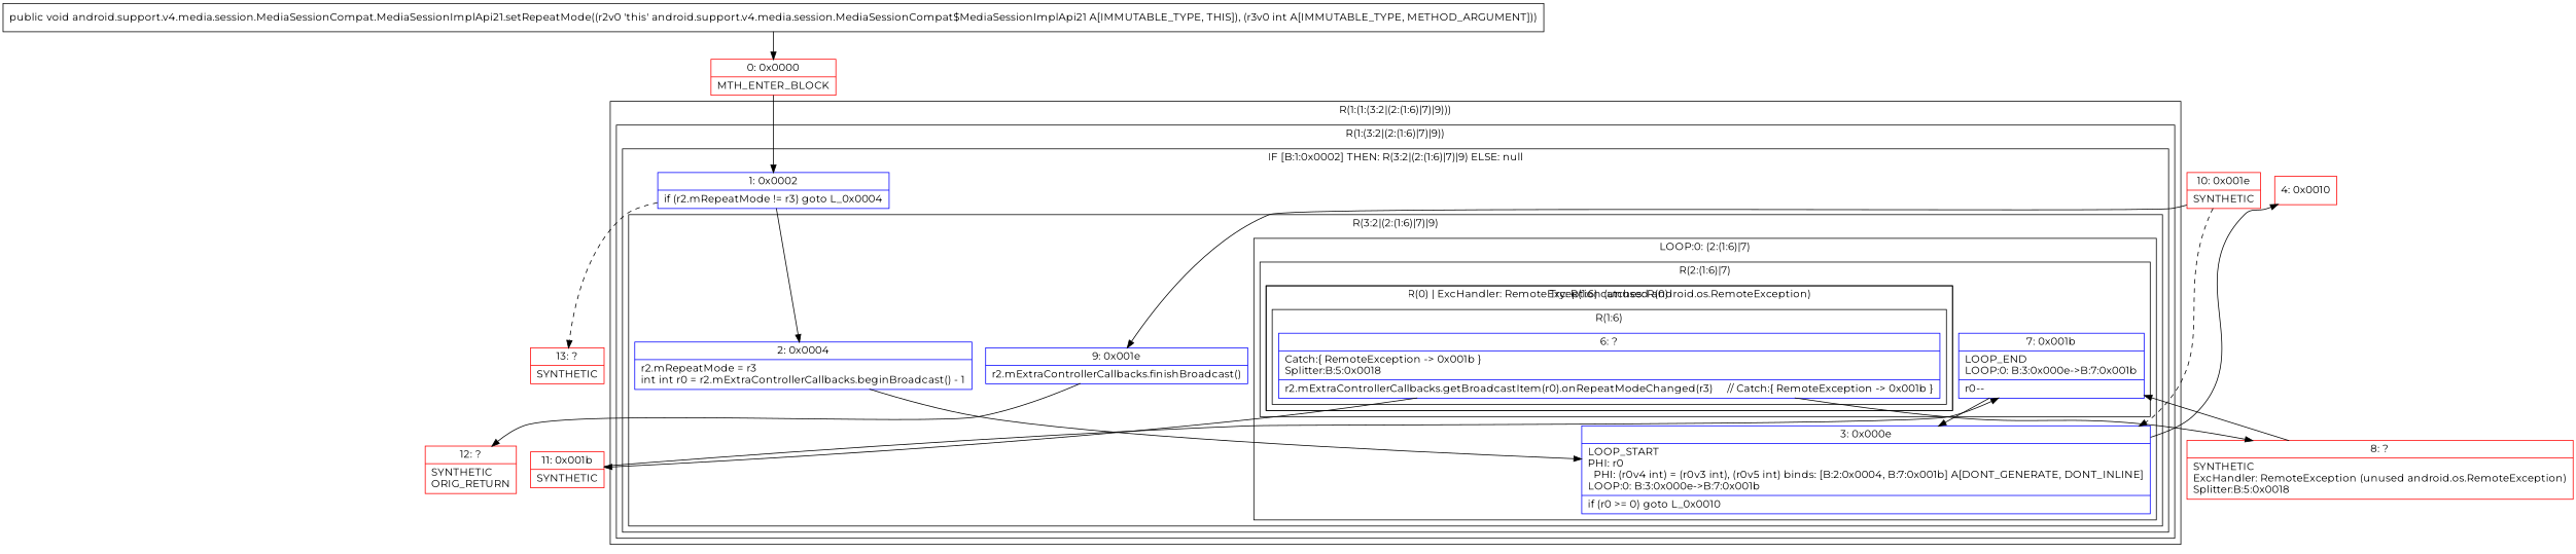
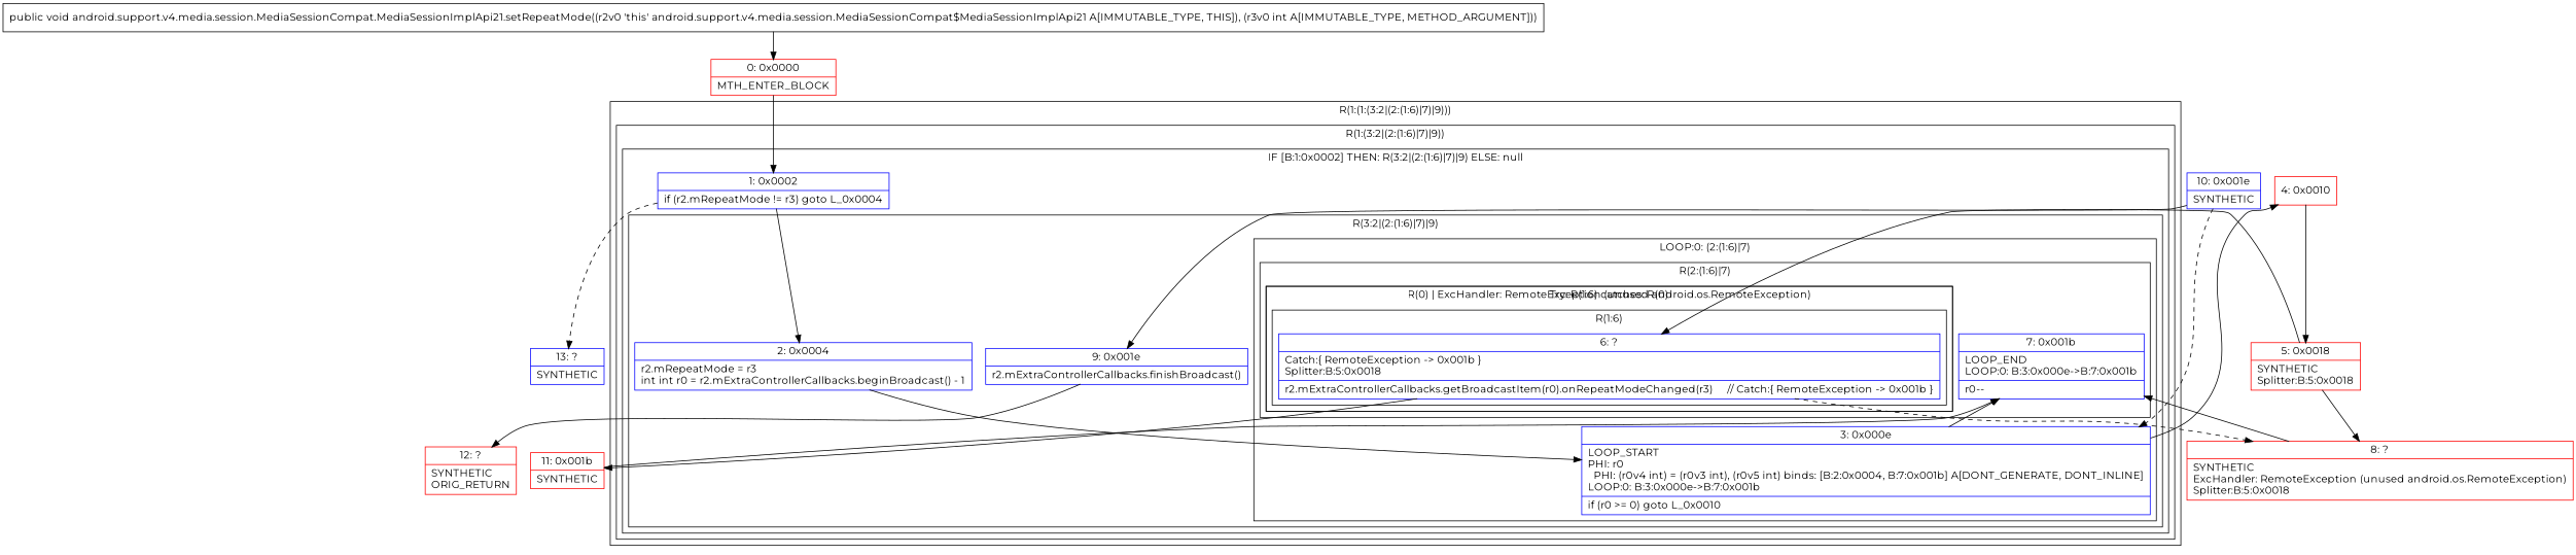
  digraph {
    fontname=Montserrat
    node [color=red fontname=Montserrat shape=record]
    edge [fontname=Montserrat]
    n1 [color=blue label="{6\:\ ?|Catch:\{ RemoteException \-\> 0x001b \}\lSplitter:B:5:0x0018\l|r2.mExtraControllerCallbacks.getBroadcastItem(r0).onRepeatModeChanged(r3)     \/\/ Catch:\{ RemoteException \-\> 0x001b \}\l}"]
    n2 [color=blue label="{7\:\ 0x001b|LOOP_END\lLOOP:0: B:3:0x000e\-\>B:7:0x001b\l|r0\-\-\l}"]
    n3 [color=blue label="{3\:\ 0x000e|LOOP_START\lPHI: r0 \l  PHI: (r0v4 int) = (r0v3 int), (r0v5 int) binds: [B:2:0x0004, B:7:0x001b] A[DONT_GENERATE, DONT_INLINE]\lLOOP:0: B:3:0x000e\-\>B:7:0x001b\l|if (r0 \>= 0) goto L_0x0010\l}"]
    n4 [color=blue label="{2\:\ 0x0004|r2.mRepeatMode = r3\lint int r0 = r2.mExtraControllerCallbacks.beginBroadcast() \- 1\l}"]
    n5 [color=blue label="{9\:\ 0x001e|r2.mExtraControllerCallbacks.finishBroadcast()\l}"]
    n6 [color=blue label="{1\:\ 0x0002|if (r2.mRepeatMode != r3) goto L_0x0004\l}"]
    n7 [label="{8\:\ ?|SYNTHETIC\lExcHandler: RemoteException (unused android.os.RemoteException)\lSplitter:B:5:0x0018\l}"]
    n8 [label="{11\:\ 0x001b|SYNTHETIC\l}"]
    n9 [label="{4\:\ 0x0010}"]
    n10 [label="{12\:\ ?|SYNTHETIC\lORIG_RETURN\l}"]
-   n11 [label="{13\:\ ?|SYNTHETIC\l}"]
-   n13 [label="{10\:\ 0x001e|SYNTHETIC\l}"]
+   n11 [color=blue label="{13\:\ ?|SYNTHETIC\l}"]
+   n12 [label="{5\:\ 0x0018|SYNTHETIC\lSplitter:B:5:0x0018\l}"]
+   n13 [color=blue label="{10\:\ 0x001e|SYNTHETIC\l}"]
    n14 [label="{0\:\ 0x0000|MTH_ENTER_BLOCK\l}"]
    n15 [label="{public void android.support.v4.media.session.MediaSessionCompat.MediaSessionImplApi21.setRepeatMode((r2v0 'this' android.support.v4.media.session.MediaSessionCompat$MediaSessionImplApi21 A[IMMUTABLE_TYPE, THIS]), (r3v0 int A[IMMUTABLE_TYPE, METHOD_ARGUMENT])) }" color=""]
    subgraph cluster_1 {
      label="R(1:(1:(3:2|(2:(1:6)|7)|9)))"
      subgraph cluster_2 {
        label="R(1:(3:2|(2:(1:6)|7)|9))"
        subgraph cluster_3 {
          label="IF [B:1:0x0002] THEN: R(3:2|(2:(1:6)|7)|9) ELSE: null"
          n6
          subgraph cluster_4 {
            label="R(3:2|(2:(1:6)|7)|9)"
            n4
            n5
            subgraph cluster_5 {
              label="LOOP:0: (2:(1:6)|7)"
              n3
              subgraph cluster_6 {
                label="R(2:(1:6)|7)"
                n2
                subgraph cluster_7 {
                  label="Try: R(1:6) catches: R(0)"
                  subgraph cluster_8 {
                    label="R(1:6)"
                    n1
                  }
                  subgraph cluster_9 {
                    label="R(0) | ExcHandler: RemoteException (unused android.os.RemoteException)\l"
                  }
                }
              }
            }
          }
        }
      }
    }
    subgraph cluster_10 {
      label="R(0) | ExcHandler: RemoteException (unused android.os.RemoteException)\l"
    }
-   n1 -> n7
+   n1 -> n7 [style=dashed]
    n1 -> n8
-   n2 -> n3
+   n3 -> n2
    n3 -> n9
    n4 -> n3
    n5 -> n10
    n6 -> n4
    n6 -> n11 [style=dashed]
    n7 -> n2
    n8 -> n2
+   n9 -> n12
+   n12 -> n1
+   n12 -> n7
    n13 -> n3 [style=dashed]
    n13 -> n5
    n14 -> n6
    n15 -> n14
  }
